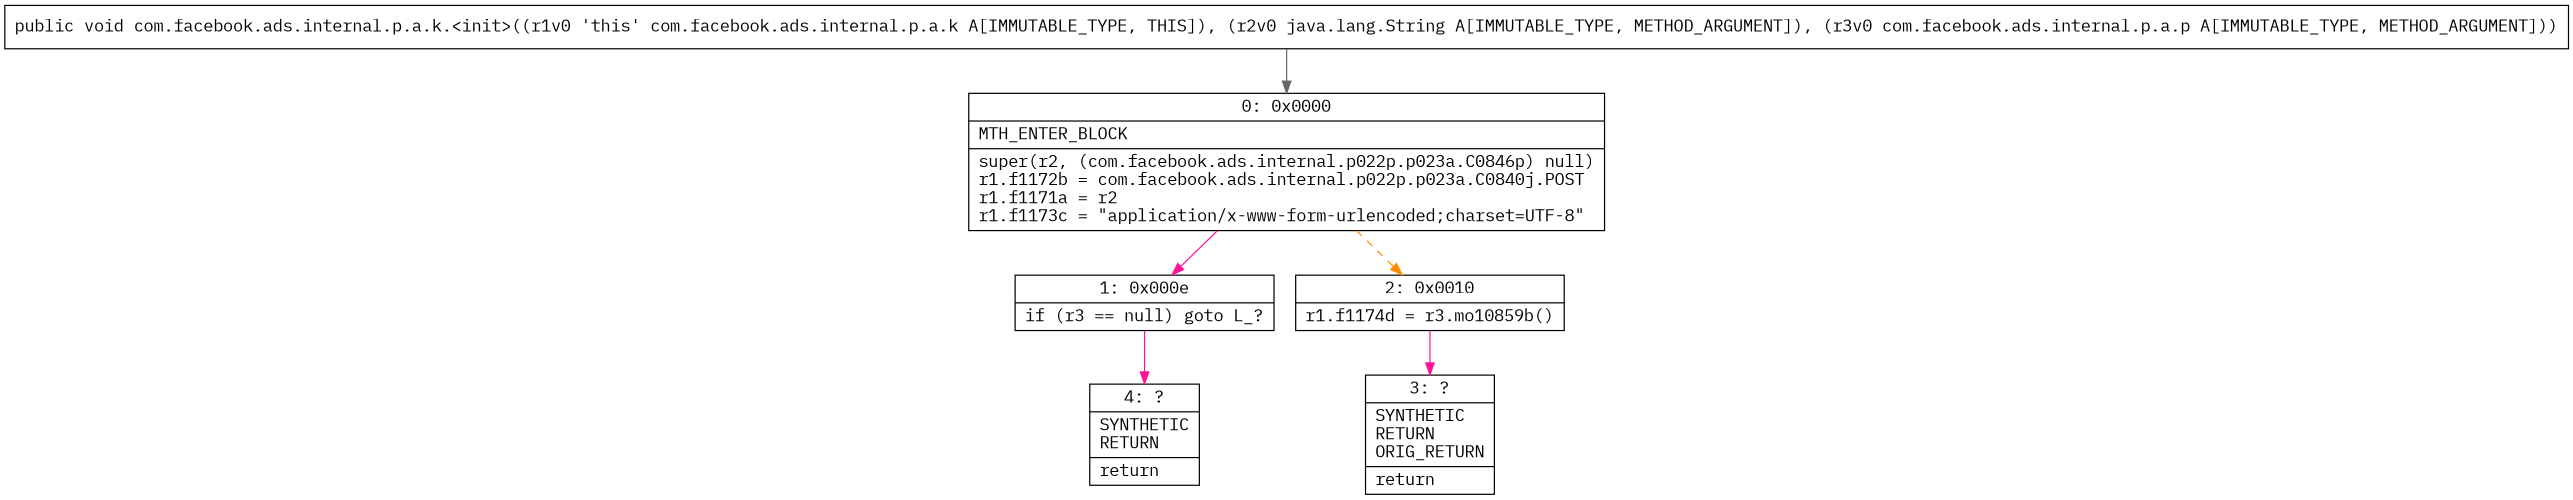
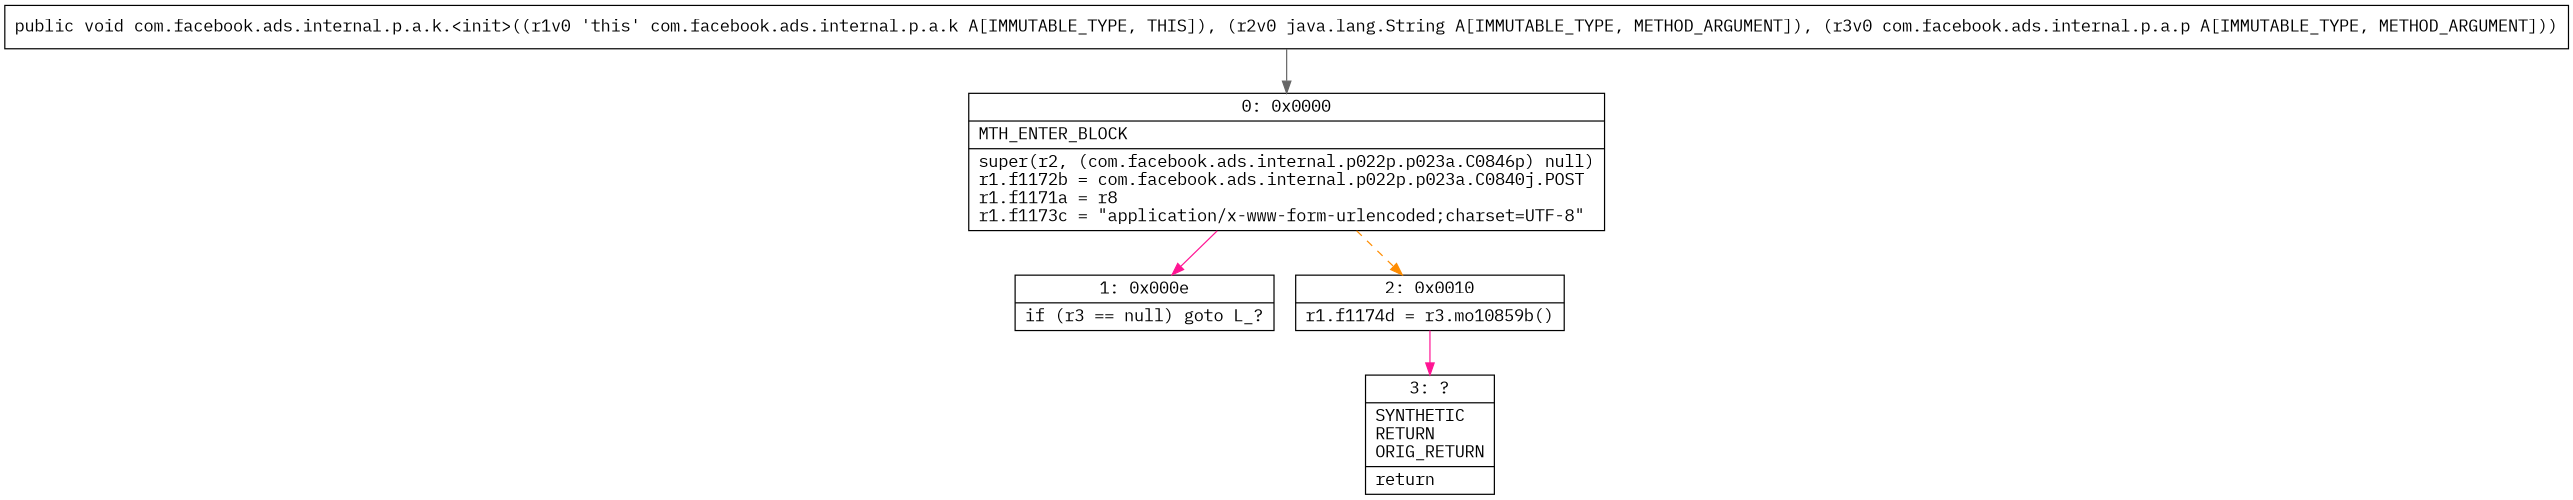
  digraph {
    fontname="IBM Plex Mono"
    node [fontname="IBM Plex Mono" shape=record]
    edge [color=deeppink fontname="IBM Plex Mono"]
-   n1 [label="{0\:\ 0x0000|MTH_ENTER_BLOCK\l|super(r2, (com.facebook.ads.internal.p022p.p023a.C0846p) null)\lr1.f1172b = com.facebook.ads.internal.p022p.p023a.C0840j.POST\lr1.f1171a = r2\lr1.f1173c = \"application\/x\-www\-form\-urlencoded;charset=UTF\-8\"\l}"]
+   n1 [label="{0\:\ 0x0000|MTH_ENTER_BLOCK\l|super(r2, (com.facebook.ads.internal.p022p.p023a.C0846p) null)\lr1.f1172b = com.facebook.ads.internal.p022p.p023a.C0840j.POST\lr1.f1171a = r8\lr1.f1173c = \"application\/x\-www\-form\-urlencoded;charset=UTF\-8\"\l}"]
    n2 [label="{1\:\ 0x000e|if (r3 == null) goto L_?\l}"]
    n3 [label="{2\:\ 0x0010|r1.f1174d = r3.mo10859b()\l}"]
-   n4 [label="{4\:\ ?|SYNTHETIC\lRETURN\l|return\l}"]
    n5 [label="{3\:\ ?|SYNTHETIC\lRETURN\lORIG_RETURN\l|return\l}"]
    n6 [label="{public void com.facebook.ads.internal.p.a.k.\<init\>((r1v0 'this' com.facebook.ads.internal.p.a.k A[IMMUTABLE_TYPE, THIS]), (r2v0 java.lang.String A[IMMUTABLE_TYPE, METHOD_ARGUMENT]), (r3v0 com.facebook.ads.internal.p.a.p A[IMMUTABLE_TYPE, METHOD_ARGUMENT])) }"]
    n1 -> n2
    n1 -> n3 [color=darkorange style=dashed]
-   n2 -> n4
    n3 -> n5
    n6 -> n1 [color=gray40]
  }
